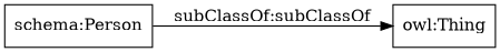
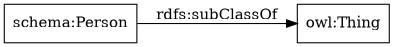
  digraph {
    rankdir=LR
    node [color=black shape=rectangle]
    "schema:Person"
    "owl:Thing"
-   "schema:Person" -> "owl:Thing" [label="subClassOf:subClassOf"]
+   "schema:Person" -> "owl:Thing" [label="rdfs:subClassOf"]
  }
